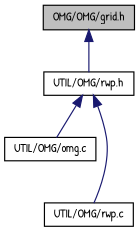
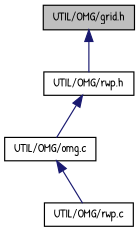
  digraph {
    fontname="Patrick Hand"
    node [color=black fillcolor=white fontname="Patrick Hand" fontsize=10 shape=record style=filled]
    edge [color=midnightblue dir=back fontname="Patrick Hand" fontsize=10 labelfontname=Helvetica labelfontsize=10 style=solid]
-   n1 [fillcolor=grey75 fontcolor=black height=0.2 label="OMG/OMG/grid.h" width=0.4]
+   n1 [fillcolor=grey75 fontcolor=black height=0.2 label="UTIL/OMG/grid.h" width=0.4]
    n2 [height=0.2 label="UTIL/OMG/rwp.h" width=0.4]
    n3 [height=0.2 label="UTIL/OMG/omg.c" width=0.4]
    n4 [height=0.2 label="UTIL/OMG/rwp.c" width=0.4]
    n1 -> n2
    n2 -> n3
-   n2 -> n4
+   n3 -> n4
  }
